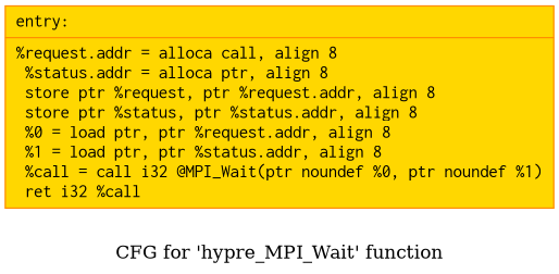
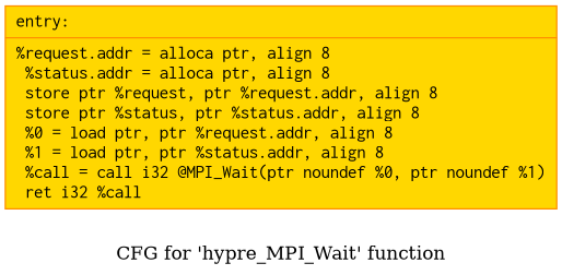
  digraph {
    label="CFG for 'hypre_MPI_Wait' function"
-   n1 [color=darkorange fillcolor=gold fontname=Courier label="{entry:\l|  %request.addr = alloca call, align 8\l  %status.addr = alloca ptr, align 8\l  store ptr %request, ptr %request.addr, align 8\l  store ptr %status, ptr %status.addr, align 8\l  %0 = load ptr, ptr %request.addr, align 8\l  %1 = load ptr, ptr %status.addr, align 8\l  %call = call i32 @MPI_Wait(ptr noundef %0, ptr noundef %1)\l  ret i32 %call\l}" shape=record style=filled]
+   n1 [color=darkorange fillcolor=gold fontname=Courier label="{entry:\l|  %request.addr = alloca ptr, align 8\l  %status.addr = alloca ptr, align 8\l  store ptr %request, ptr %request.addr, align 8\l  store ptr %status, ptr %status.addr, align 8\l  %0 = load ptr, ptr %request.addr, align 8\l  %1 = load ptr, ptr %status.addr, align 8\l  %call = call i32 @MPI_Wait(ptr noundef %0, ptr noundef %1)\l  ret i32 %call\l}" shape=record style=filled]
  }
